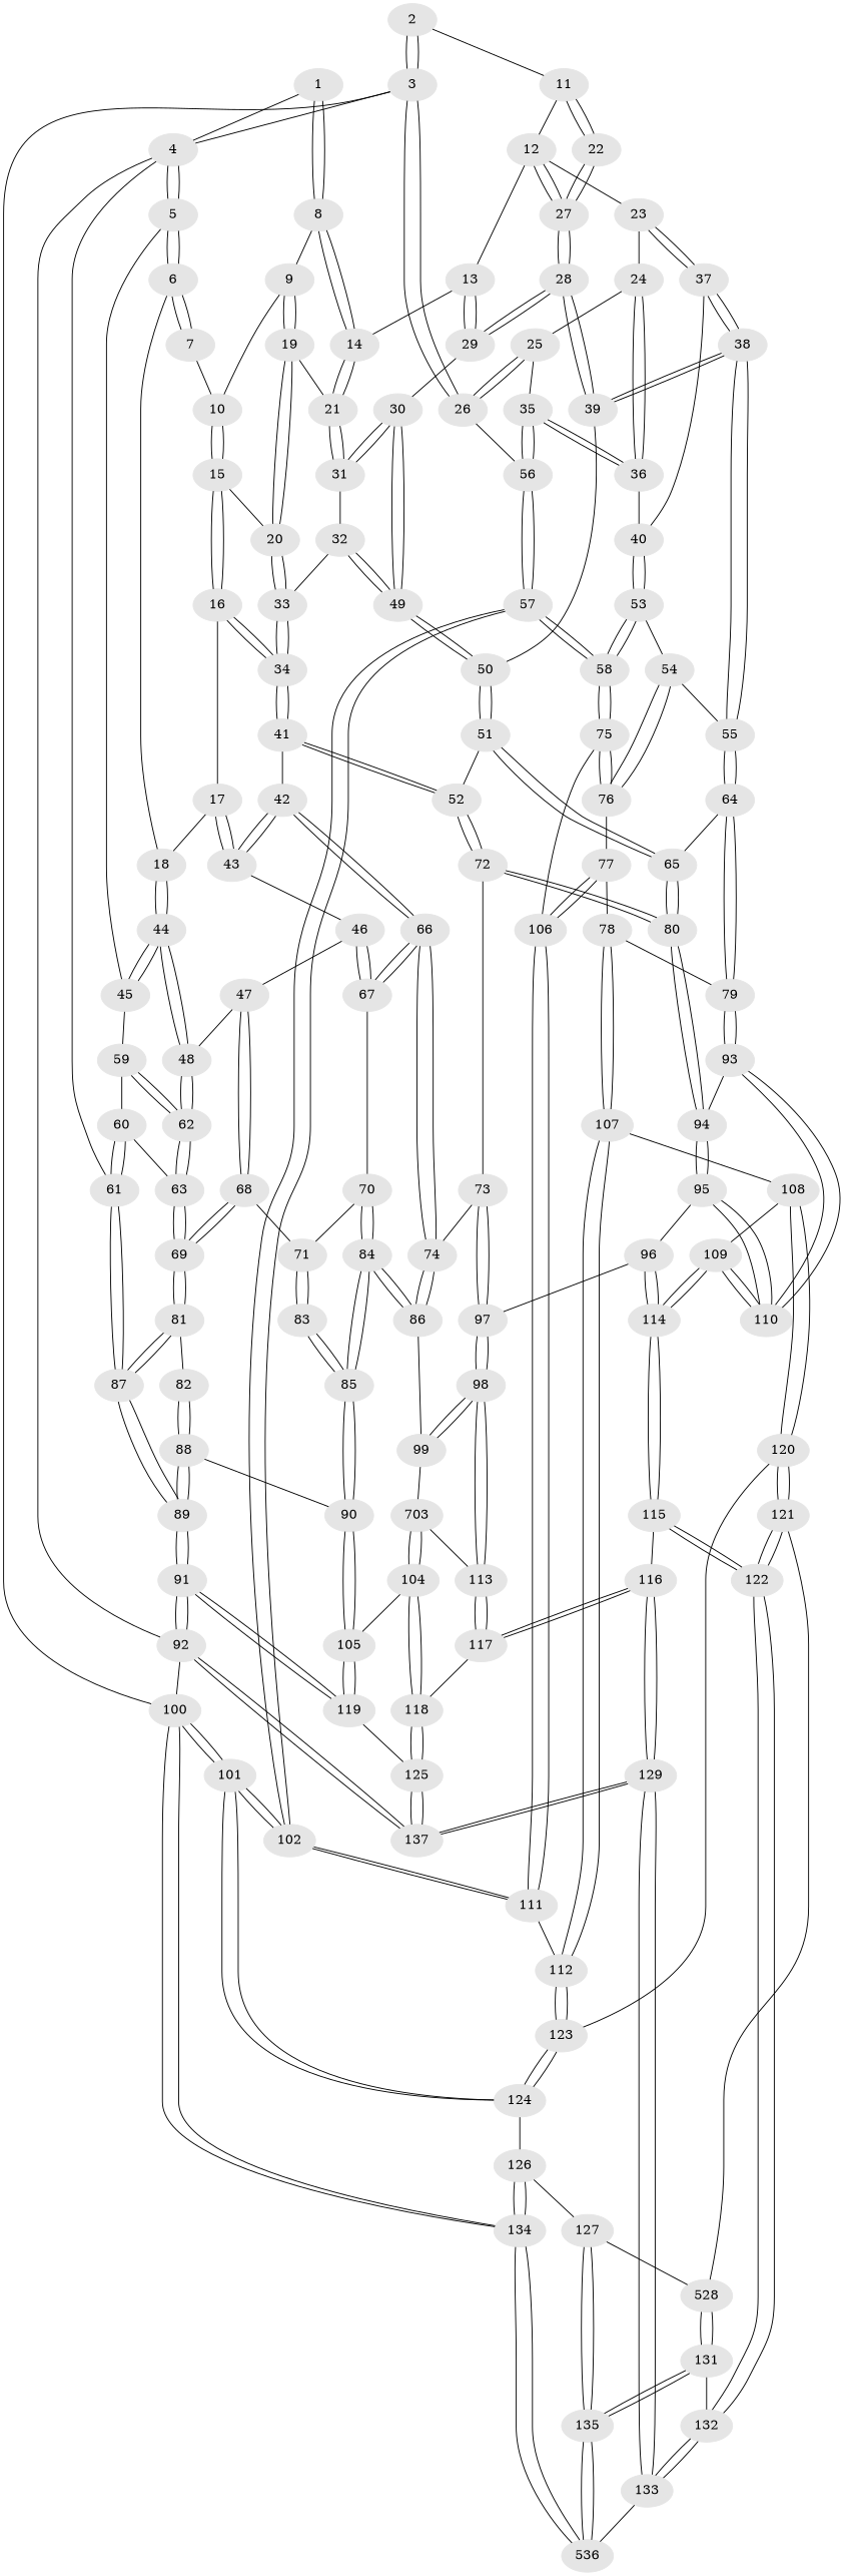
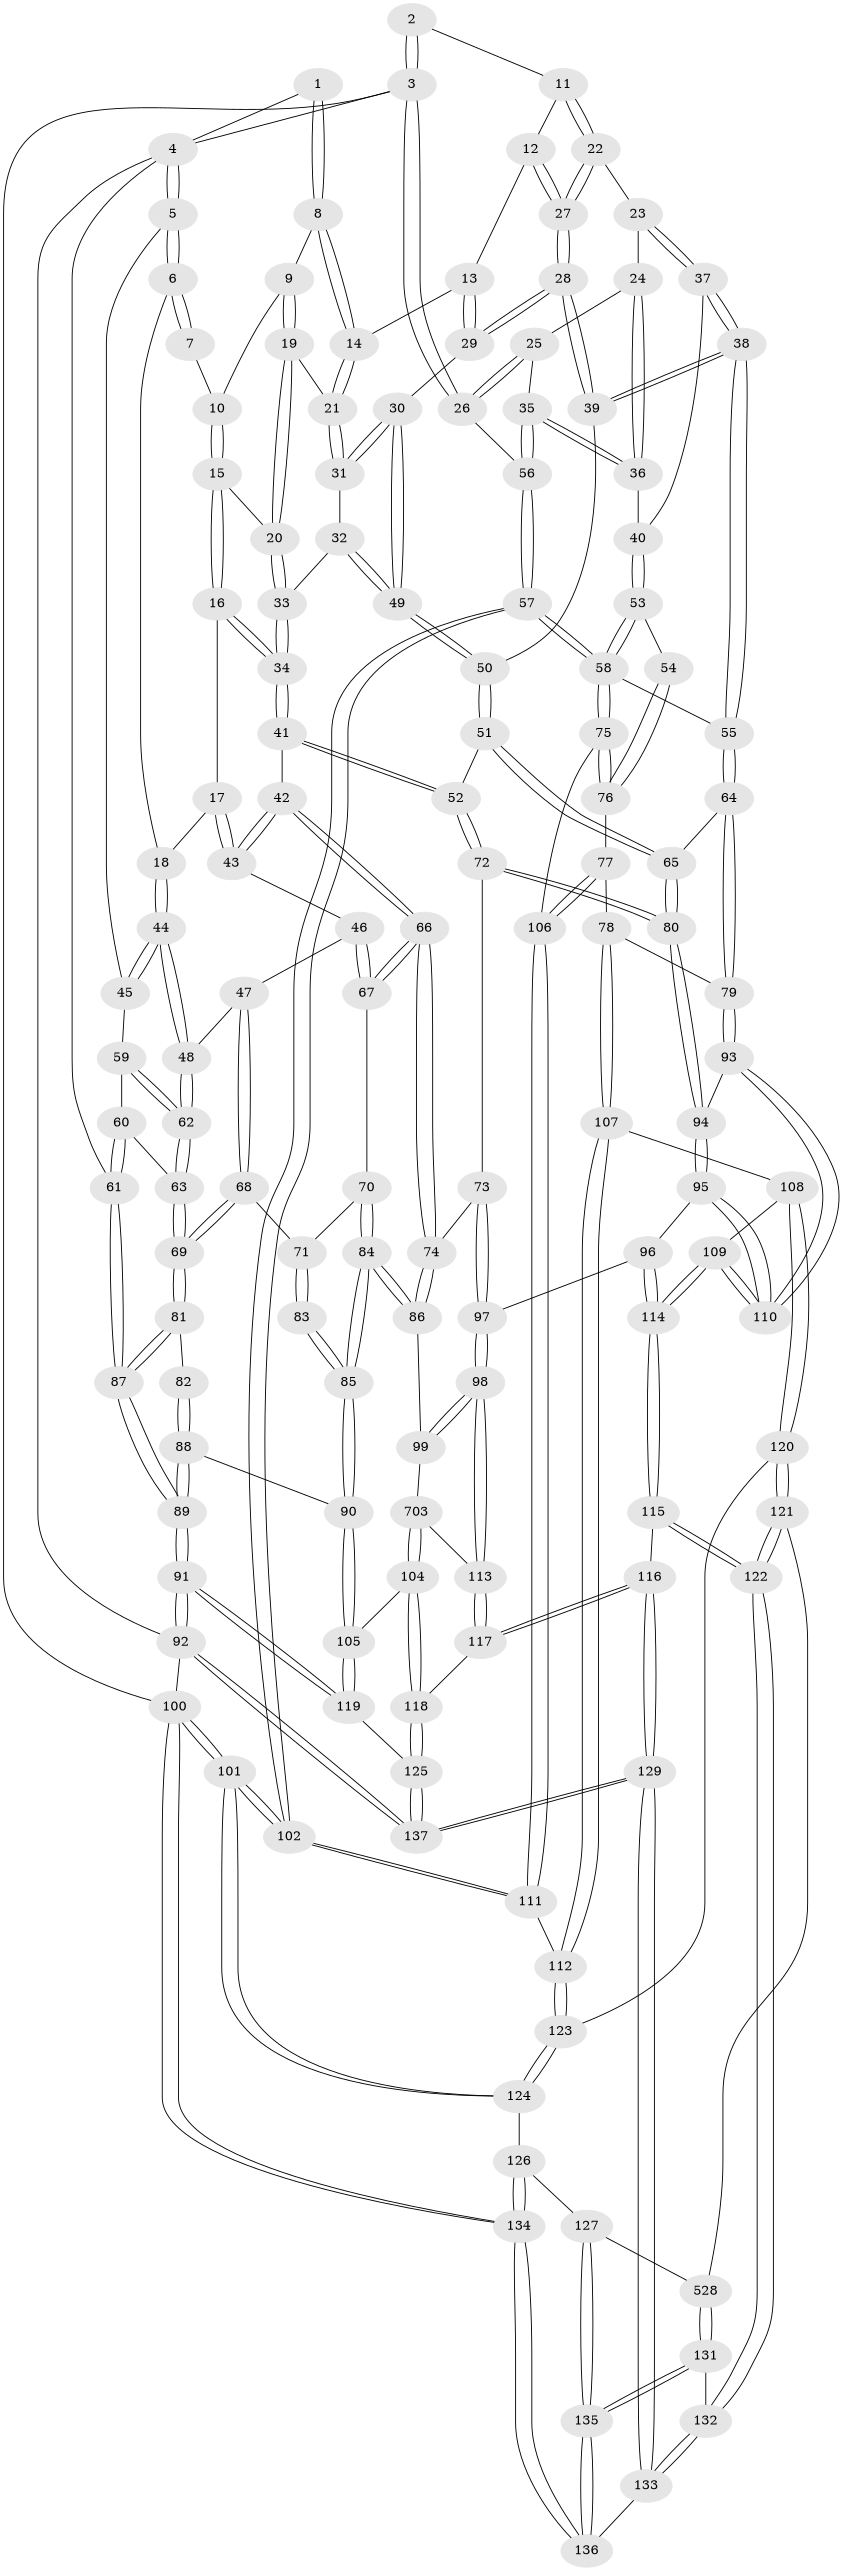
  graph {
    node [color=gray90 style=filled]
    1
    8
    4
    2
    3
    11
    9
    14
    26
    100
    12
    22
    5
    61
    92
    56
    101
    134
    6
    45
    87
    n22 [label=137]
    7
    18
    59
    10
    44
    15
    19
    21
    20
    16
    13
    27
    23
    29
    28
    30
    31
    17
    34
    33
    43
    41
    46
    48
    32
    24
    37
    25
    36
    40
    38
    35
    57
    39
    50
    49
    42
    52
    53
    55
    64
    51
    54
    58
    66
    72
    67
    74
    47
    62
    60
    68
    70
    69
    71
    63
    65
    80
    73
    76
    75
    77
    79
    102
    111
    106
    89
    81
    93
    94
    86
    84
    83
    82
    85
    97
    98
    99
    78
    107
    108
    112
    110
    95
    88
    90
    105
    n110 [label=703]
    91
    119
    125
    96
    114
    115
    113
    117
    104
    124
-   136 [label=536]
+   136
    126
    118
    109
    120
    123
    121
    116
    122
    129
    132
    133
    n133 [label=528]
    131
    127
    135
    1 -- 8
    1 -- 8
    1 -- 4
    8 -- 9
    8 -- 14
    8 -- 14
    4 -- 5
    4 -- 5
    4 -- 61
    4 -- 92
    2 -- 3
    2 -- 3
    2 -- 11
    3 -- 4
    3 -- 26
    3 -- 26
    3 -- 100
    11 -- 12
    11 -- 22
    11 -- 22
    9 -- 10
    9 -- 19
    9 -- 19
    14 -- 21
    14 -- 21
    26 -- 56
    100 -- 101
    100 -- 101
    100 -- 134
    100 -- 134
    12 -- 13
    12 -- 27
    12 -- 27
    22 -- 27
    22 -- 27
-   12 -- 23
+   22 -- 23
    5 -- 6
    5 -- 6
    5 -- 45
    61 -- 87
    61 -- 87
    92 -- 100
    92 -- n22
    92 -- n22
    56 -- 57
    56 -- 57
    101 -- 102
    101 -- 102
    101 -- 124
    101 -- 124
    134 -- 136
    134 -- 136
    6 -- 7
    6 -- 7
    6 -- 18
    45 -- 59
    87 -- 89
    87 -- 89
    7 -- 10
    18 -- 44
    18 -- 44
    59 -- 62
    59 -- 62
    59 -- 60
    10 -- 15
    10 -- 15
    44 -- 45
    44 -- 45
    44 -- 48
    44 -- 48
    15 -- 20
    15 -- 16
    15 -- 16
    19 -- 21
    19 -- 20
    19 -- 20
    21 -- 31
    21 -- 31
    20 -- 33
    20 -- 33
    16 -- 17
    16 -- 34
    16 -- 34
    13 -- 14
    13 -- 29
    13 -- 29
    27 -- 28
    27 -- 28
    23 -- 24
    23 -- 37
    23 -- 37
    29 -- 30
    28 -- 29
    28 -- 29
    28 -- 39
    28 -- 39
    30 -- 31
    30 -- 31
    30 -- 49
    30 -- 49
    31 -- 32
    17 -- 18
    17 -- 43
    17 -- 43
    34 -- 41
    34 -- 41
    33 -- 34
    33 -- 34
    43 -- 46
    41 -- 42
    41 -- 52
    41 -- 52
    46 -- 67
    46 -- 67
    46 -- 47
    48 -- 62
    48 -- 62
    32 -- 33
    32 -- 49
    32 -- 49
    24 -- 25
    24 -- 36
    24 -- 36
    37 -- 40
    37 -- 38
    37 -- 38
    25 -- 26
    25 -- 26
    25 -- 35
    36 -- 40
    40 -- 53
    40 -- 53
    38 -- 39
    38 -- 39
    38 -- 55
    38 -- 55
    35 -- 56
    35 -- 56
    35 -- 36
    35 -- 36
    57 -- 58
    57 -- 58
    57 -- 102
    57 -- 102
    39 -- 50
    50 -- 51
    50 -- 51
    49 -- 50
    49 -- 50
    42 -- 43
    42 -- 43
    42 -- 66
    42 -- 66
    52 -- 72
    52 -- 72
    53 -- 54
    53 -- 58
    53 -- 58
    55 -- 64
    55 -- 64
    64 -- 65
    64 -- 79
    64 -- 79
    51 -- 52
    51 -- 65
    51 -- 65
-   54 -- 55
+   58 -- 55
    54 -- 76
    54 -- 76
    58 -- 75
    58 -- 75
    66 -- 67
    66 -- 67
    66 -- 74
    66 -- 74
    72 -- 80
    72 -- 80
    72 -- 73
    67 -- 70
    74 -- 86
    74 -- 86
    47 -- 48
    47 -- 68
    47 -- 68
    62 -- 63
    62 -- 63
    60 -- 61
    60 -- 61
    60 -- 63
    68 -- 69
    68 -- 69
    68 -- 71
    70 -- 71
    70 -- 84
    70 -- 84
    69 -- 81
    69 -- 81
    71 -- 83
    71 -- 83
    63 -- 69
    63 -- 69
    65 -- 80
    65 -- 80
    80 -- 94
    80 -- 94
    73 -- 74
    73 -- 97
    73 -- 97
    76 -- 77
    75 -- 76
    75 -- 76
    75 -- 106
    77 -- 106
    77 -- 106
    77 -- 78
    79 -- 93
    79 -- 93
    102 -- 111
    102 -- 111
    111 -- 112
    106 -- 111
    106 -- 111
    89 -- 91
    89 -- 91
    81 -- 87
    81 -- 87
    81 -- 82
    93 -- 94
    93 -- 110
    93 -- 110
    94 -- 95
    94 -- 95
    86 -- 99
    84 -- 86
    84 -- 86
    84 -- 85
    84 -- 85
    83 -- 85
    83 -- 85
    82 -- 88
    82 -- 88
    85 -- 90
    85 -- 90
    97 -- 98
    97 -- 98
    98 -- 99
    98 -- 99
    98 -- 113
    98 -- 113
    99 -- n110
    78 -- 79
    78 -- 107
    78 -- 107
    107 -- 108
    107 -- 112
    107 -- 112
    108 -- 109
    108 -- 120
    108 -- 120
    112 -- 123
    112 -- 123
    95 -- 110
    95 -- 110
    95 -- 96
    88 -- 89
    88 -- 89
    88 -- 90
    90 -- 105
    90 -- 105
    105 -- 119
    105 -- 119
    n110 -- 113
    n110 -- 104
    n110 -- 104
    91 -- 92
    91 -- 92
    91 -- 119
    91 -- 119
    119 -- 125
    125 -- n22
    125 -- n22
    96 -- 97
    96 -- 114
    96 -- 114
    114 -- 115
    114 -- 115
    115 -- 116
    115 -- 122
    115 -- 122
    113 -- 117
    113 -- 117
    117 -- 118
    104 -- 105
    104 -- 118
    104 -- 118
    124 -- 126
    126 -- 134
    126 -- 134
    126 -- 127
    118 -- 125
    118 -- 125
    109 -- 110
    109 -- 110
    109 -- 114
    109 -- 114
    120 -- 123
    120 -- 121
    120 -- 121
    123 -- 124
    123 -- 124
    121 -- 122
    121 -- 122
    121 -- n133
    116 -- 117
    116 -- 117
    116 -- 129
    116 -- 129
    122 -- 132
    122 -- 132
    129 -- n22
    129 -- n22
    129 -- 133
    129 -- 133
    132 -- 133
    132 -- 133
    133 -- 136
    n133 -- 131
    n133 -- 131
    131 -- 132
    131 -- 135
    131 -- 135
    127 -- n133
    127 -- 135
    127 -- 135
    135 -- 136
    135 -- 136
  }
